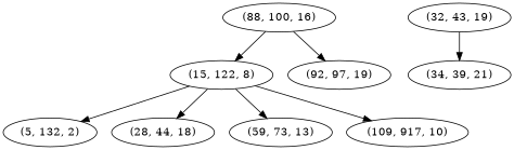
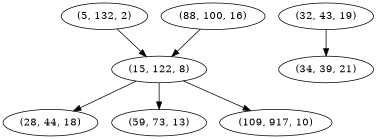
  digraph {
    "(5, 132, 2)"
    "(15, 122, 8)"
    "(28, 44, 18)"
    "(59, 73, 13)"
    n5 [label="(109, 917, 10)"]
    "(88, 100, 16)"
-   "(92, 97, 19)"
    "(32, 43, 19)"
    "(34, 39, 21)"
-   "(15, 122, 8)" -> "(5, 132, 2)"
+   "(5, 132, 2)" -> "(15, 122, 8)"
    "(15, 122, 8)" -> "(28, 44, 18)"
    "(15, 122, 8)" -> "(59, 73, 13)"
    "(15, 122, 8)" -> n5
    "(88, 100, 16)" -> "(15, 122, 8)"
-   "(88, 100, 16)" -> "(92, 97, 19)"
    "(32, 43, 19)" -> "(34, 39, 21)"
  }
